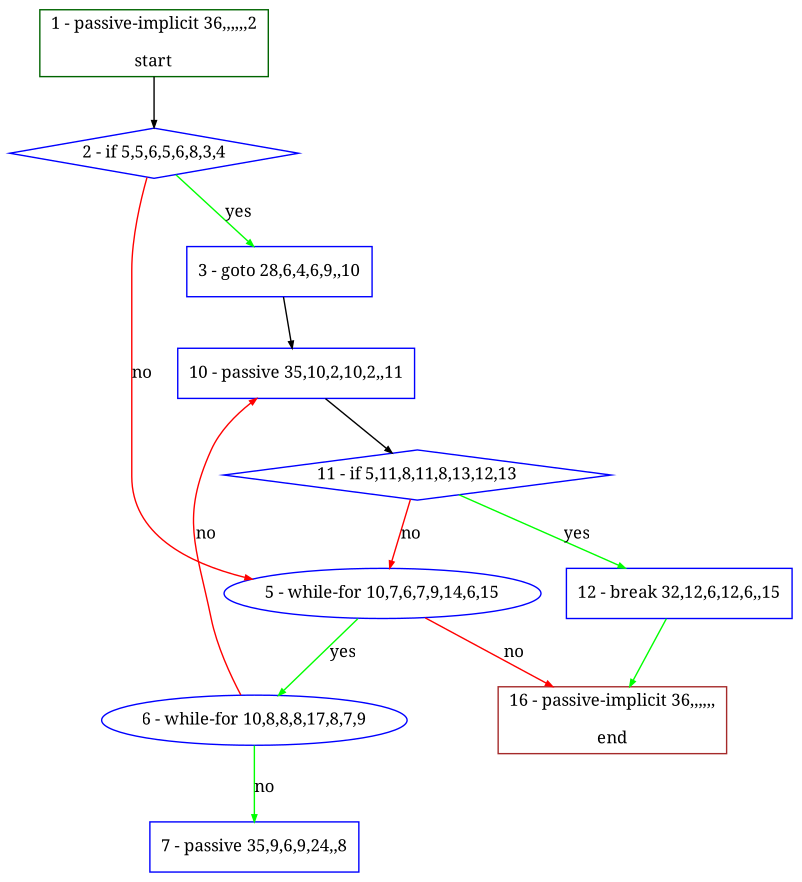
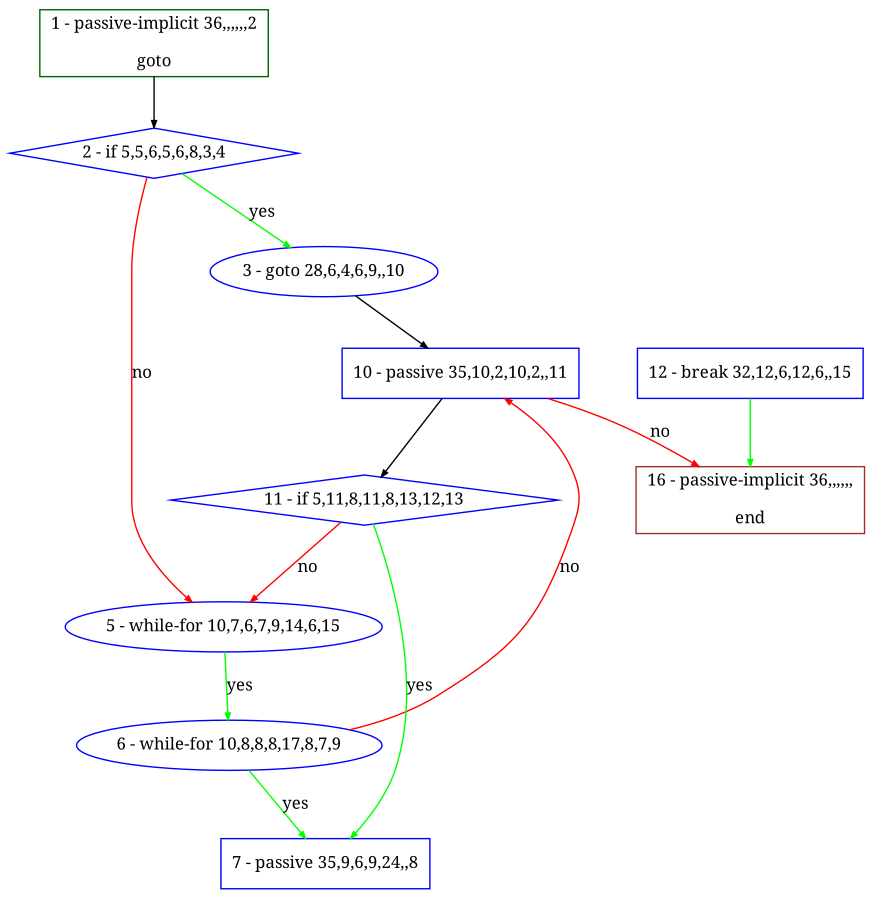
  digraph {
    bgcolor=white
    compound=true
    fillcolor="#FFFFCC"
    fontname="Noto Serif"
    fontsize=12
    pack=true
    packmode=clust
    style="rounded,filled"
    node [color="#0000ff" compound=true fillcolor="#ffffff" fixedsize=false fontname="Noto Serif" fontsize=12 node_initialized=no shape=box style=filled]
    edge [arrowhead=normal arrowsize=0.5 arrowtail=none color="#00ff00" compound=true dir=forward fontcolor=black fontname="Noto Serif" fontsize=12]
    n1 [label="2 - if 5,5,6,5,6,8,3,4" shape=diamond]
-   n2 [label="3 - goto 28,6,4,6,9,,10"]
+   n2 [label="3 - goto 28,6,4,6,9,,10" shape=ellipse]
    n3 [label="5 - while-for 10,7,6,7,9,14,6,15" shape=oval]
    n4 [label="10 - passive 35,10,2,10,2,,11"]
    n5 [label="6 - while-for 10,8,8,8,17,8,7,9" shape=oval]
    n6 [color="#a52a2a" label="16 - passive-implicit 36,,,,,,\n\nend"]
-   n7 [color="#006400" label="1 - passive-implicit 36,,,,,,2\n\nstart"]
+   n7 [color="#006400" label="1 - passive-implicit 36,,,,,,2\n\ngoto"]
    n8 [label="11 - if 5,11,8,11,8,13,12,13" shape=diamond]
    n9 [label="7 - passive 35,9,6,9,24,,8"]
    n10 [label="12 - break 32,12,6,12,6,,15"]
    n1 -> n2 [label=yes]
    n1 -> n3 [color="#ff0000" label=no]
    n2 -> n4 [color="#000000"]
    n3 -> n5 [label=yes]
-   n3 -> n6 [color="#ff0000" label=no]
+   n4 -> n6 [color="#ff0000" label=no]
    n4 -> n8 [color="#000000"]
    n5 -> n4 [color="#ff0000" label=no]
-   n5 -> n9 [label=no]
+   n5 -> n9 [label=yes]
    n7 -> n1 [color="#000000"]
    n8 -> n3 [color="#ff0000" label=no]
-   n8 -> n10 [label=yes]
+   n8 -> n9 [label=yes]
    n10 -> n6
  }
